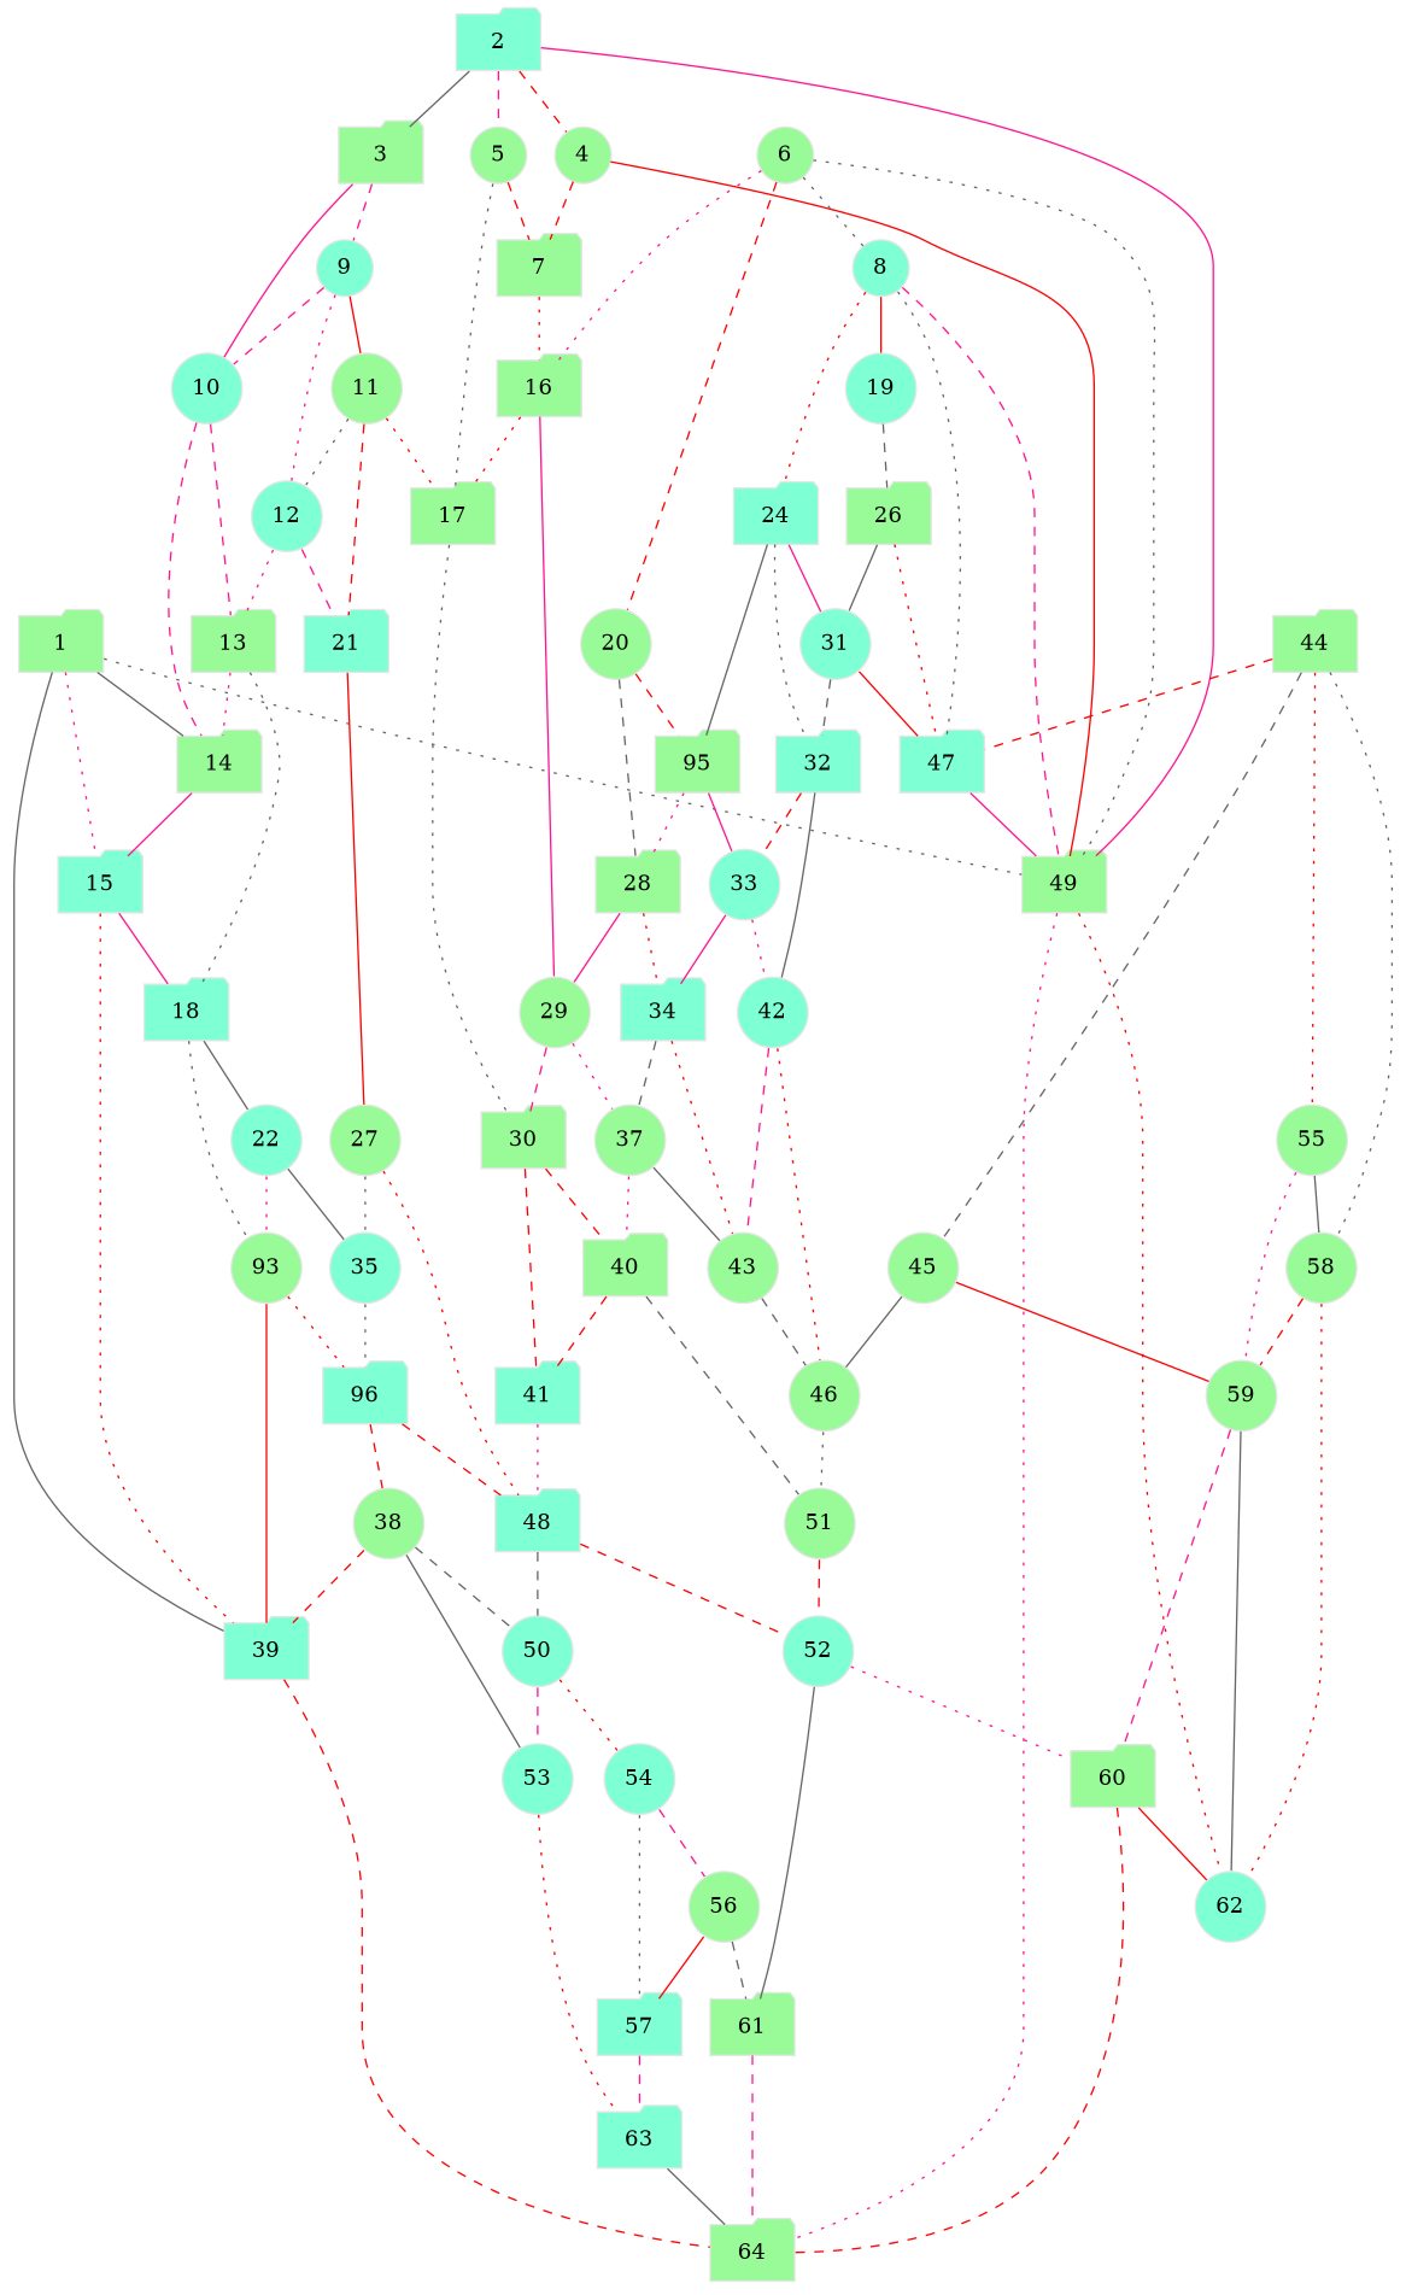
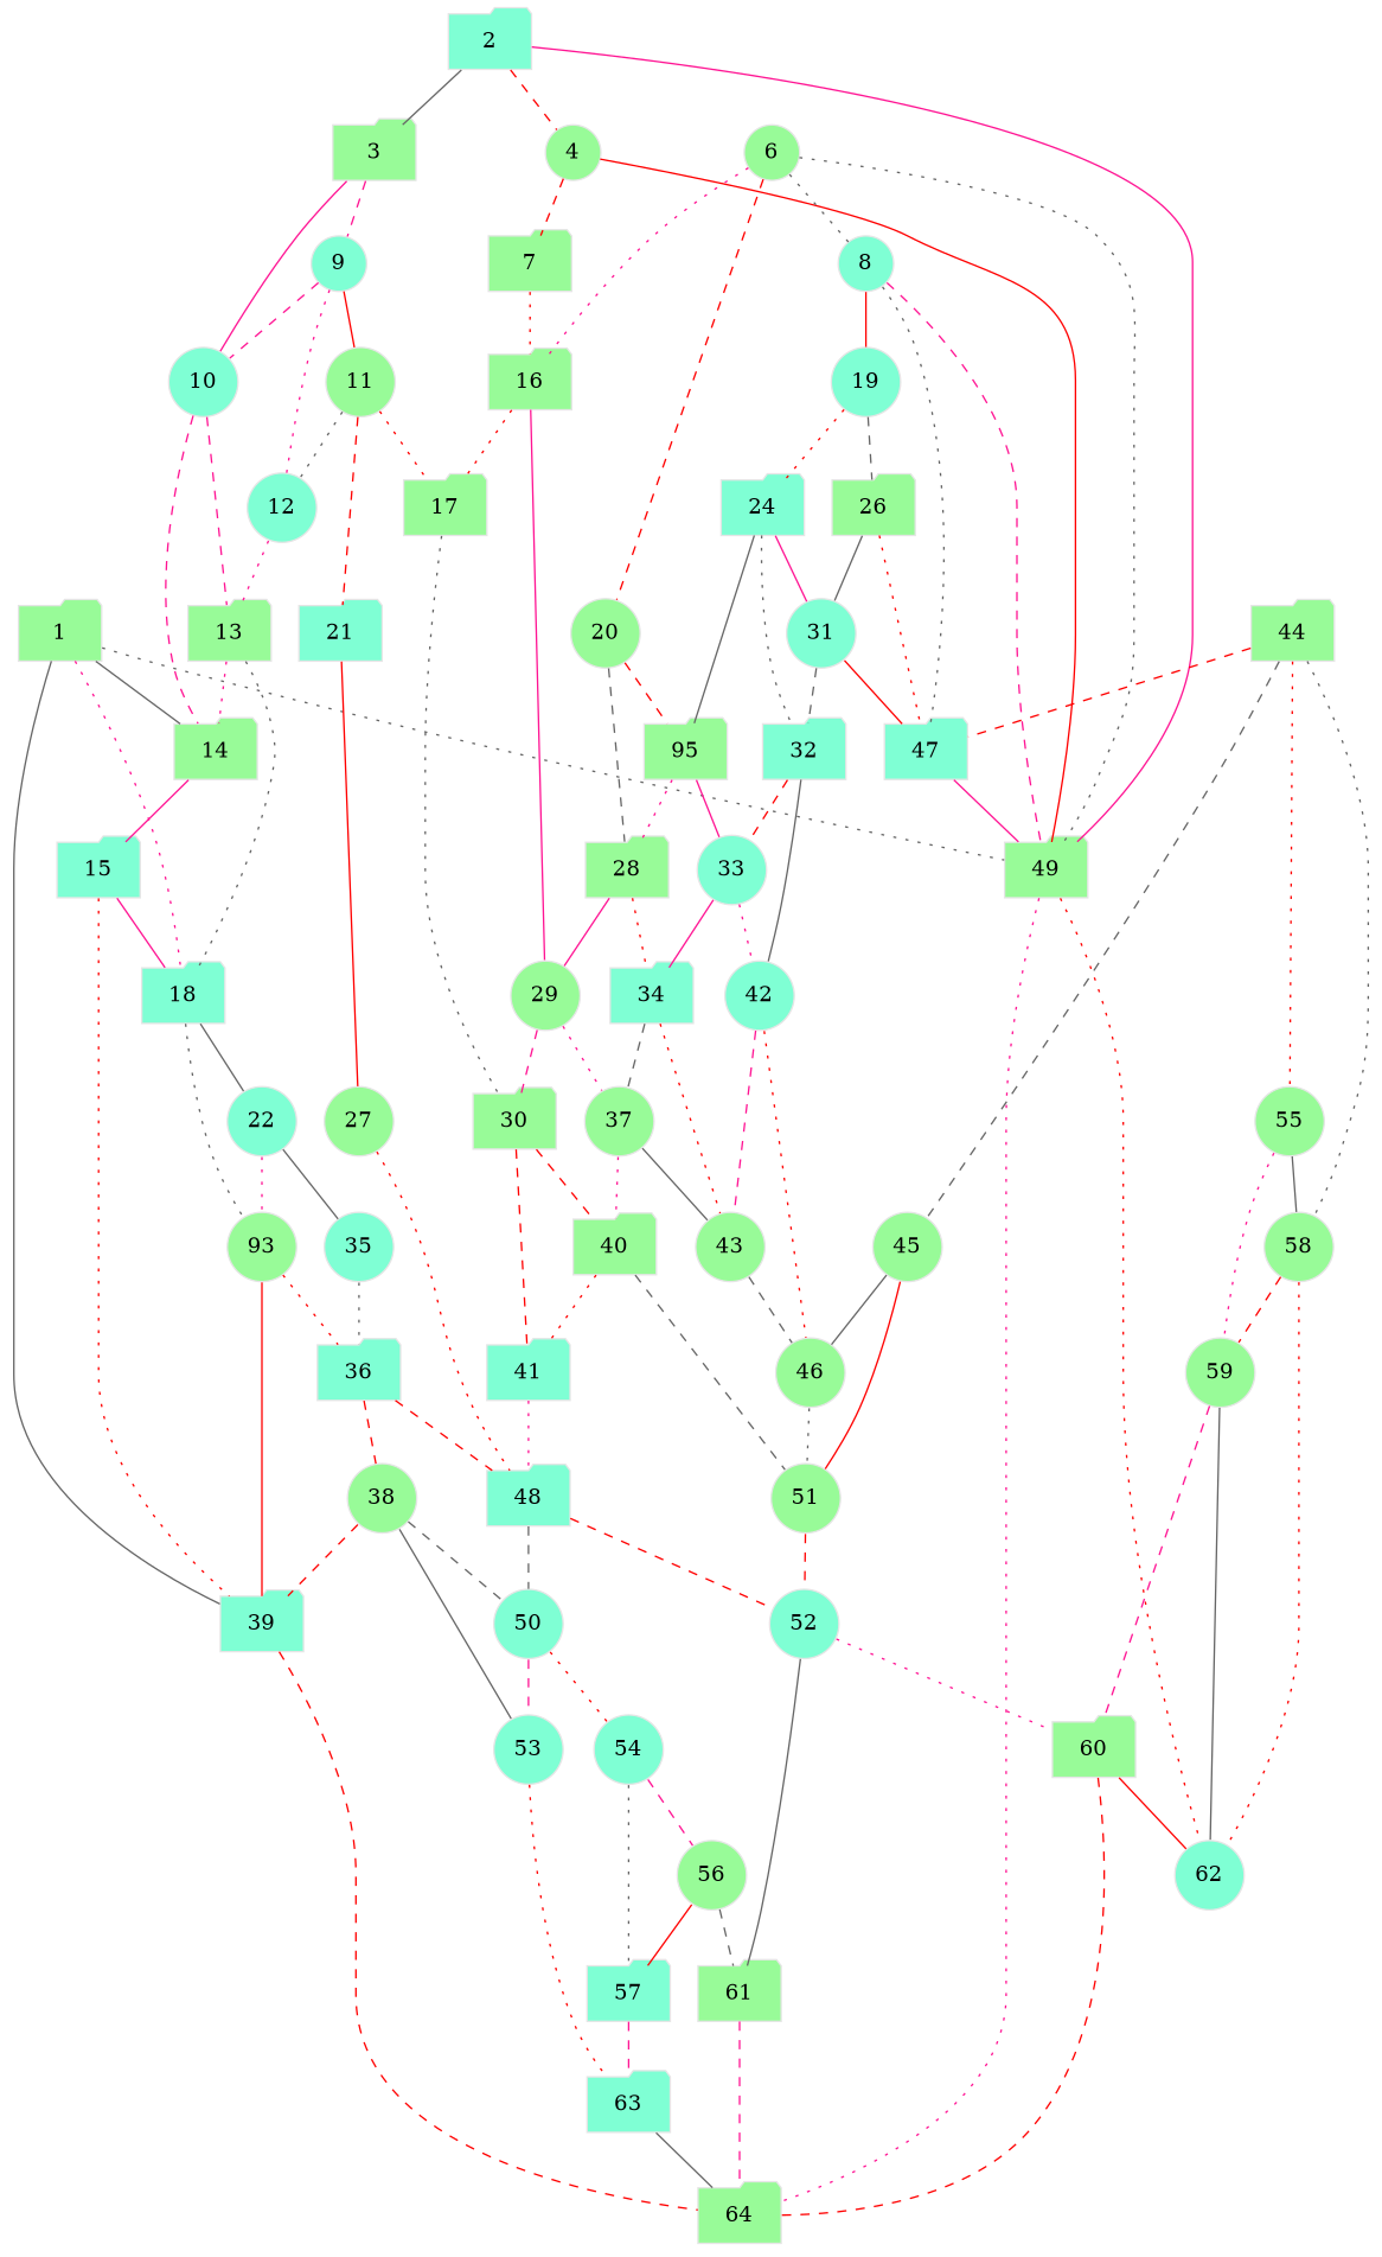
  graph {
    node [color=gray90 fillcolor=palegreen shape=circle style=filled]
    edge [color=red style=dotted weight=1.0]
    1 [shape=folder]
    14 [shape=folder]
    15 [fillcolor=aquamarine shape=folder]
    39 [fillcolor=aquamarine shape=folder]
    49 [shape=folder]
    18 [fillcolor=aquamarine shape=folder]
    64 [shape=folder]
    62 [fillcolor=aquamarine]
    2 [fillcolor=aquamarine shape=folder]
    3 [shape=folder]
    4
-   5
    9 [fillcolor=aquamarine]
    10 [fillcolor=aquamarine]
    7 [shape=folder]
    17 [shape=folder]
    11
    12 [fillcolor=aquamarine]
    13 [shape=folder]
    16 [shape=folder]
    30 [shape=folder]
    6
    8 [fillcolor=aquamarine]
    20
    19 [fillcolor=aquamarine]
    47 [fillcolor=aquamarine shape=folder]
    29
    n28 [label=95 shape=folder]
    28 [shape=folder]
    24 [fillcolor=aquamarine shape=folder]
    26 [shape=folder]
    21 [fillcolor=aquamarine shape=folder]
    27
    22 [fillcolor=aquamarine]
    n35 [label=93]
    37
    40 [shape=folder]
    41 [fillcolor=aquamarine shape=folder]
    35 [fillcolor=aquamarine]
-   36 [fillcolor=aquamarine shape=folder label=96]
+   36 [fillcolor=aquamarine shape=folder]
    31 [fillcolor=aquamarine]
    32 [fillcolor=aquamarine shape=folder]
    33 [fillcolor=aquamarine]
    34 [fillcolor=aquamarine shape=folder]
    48 [fillcolor=aquamarine shape=folder]
    38
    42 [fillcolor=aquamarine]
    50 [fillcolor=aquamarine]
    52 [fillcolor=aquamarine]
    43
    51
    46
    53 [fillcolor=aquamarine]
    54 [fillcolor=aquamarine]
    63 [fillcolor=aquamarine shape=folder]
    44 [shape=folder]
    45
    55
    58
    59
    60 [shape=folder]
    61 [shape=folder]
    56
    57 [fillcolor=aquamarine shape=folder]
    1 -- 14 [color=gray40 style=solid]
-   1 -- 15 [color=deeppink]
+   1 -- 18 [color=deeppink]
    1 -- 39 [color=gray40 style=solid]
    1 -- 49 [color=gray40]
    14 -- 15 [color=deeppink style=solid]
    15 -- 39
    15 -- 18 [color=deeppink style=solid]
    39 -- 64 [style=dashed]
    49 -- 64 [color=deeppink]
    49 -- 62
    18 -- 22 [color=gray40 style=solid]
    18 -- n35 [color=gray40]
    2 -- 49 [color=deeppink style=solid]
    2 -- 3 [color=gray40 style=solid weight=2.0]
    2 -- 4 [style=dashed]
-   2 -- 5 [color=deeppink style=dashed]
    3 -- 9 [color=deeppink style=dashed]
    3 -- 10 [color=deeppink style=solid]
    4 -- 49 [style=solid]
    4 -- 7 [style=dashed]
-   5 -- 7 [style=dashed weight=2.0]
-   5 -- 17 [color=gray40]
    9 -- 10 [color=deeppink style=dashed]
    9 -- 11 [style=solid]
    9 -- 12 [color=deeppink]
    10 -- 14 [color=deeppink style=dashed]
    10 -- 13 [color=deeppink style=dashed]
    7 -- 16
    17 -- 30 [color=gray40]
    11 -- 17
    11 -- 12 [color=gray40]
    11 -- 21 [style=dashed]
    12 -- 13 [color=deeppink]
-   12 -- 21 [color=deeppink style=dashed]
    13 -- 14 [color=deeppink]
    13 -- 18 [color=gray40]
    16 -- 17
    16 -- 29 [color=deeppink style=solid]
    30 -- 40 [style=dashed]
    30 -- 41 [style=dashed]
    6 -- 49 [color=gray40]
    6 -- 16 [color=deeppink]
    6 -- 8 [color=gray40]
    6 -- 20 [style=dashed]
    8 -- 49 [color=deeppink style=dashed]
    8 -- 19 [style=solid]
    8 -- 47 [color=gray40]
    20 -- n28 [style=dashed]
    20 -- 28 [color=gray40 style=dashed]
-   8 -- 24
+   19 -- 24
    19 -- 26 [color=gray40 style=dashed]
    47 -- 49 [color=deeppink style=solid]
    29 -- 30 [color=deeppink style=dashed]
    29 -- 37 [color=deeppink]
    n28 -- 28 [color=deeppink]
    n28 -- 33 [color=deeppink style=solid]
    28 -- 29 [color=deeppink style=solid]
    28 -- 34
    24 -- n28 [color=gray40 style=solid]
    24 -- 31 [color=deeppink style=solid]
    24 -- 32 [color=gray40]
    26 -- 47 [weight=2.0]
    26 -- 31 [color=gray40 style=solid]
    21 -- 27 [style=solid]
-   27 -- 35 [color=gray40 weight=2.0]
    27 -- 48
    22 -- n35 [color=deeppink]
    22 -- 35 [color=gray40 style=solid]
    n35 -- 39 [style=solid]
    n35 -- 36
    37 -- 40 [color=deeppink]
    37 -- 43 [color=gray40 style=solid]
-   40 -- 41 [style=dashed]
+   40 -- 41
    40 -- 51 [color=gray40 style=dashed]
    41 -- 48 [color=deeppink weight=2.0]
    35 -- 36 [color=gray40]
    36 -- 48 [style=dashed]
    36 -- 38 [style=dashed]
    31 -- 47 [style=solid]
    31 -- 32 [color=gray40 style=dashed]
    32 -- 33 [style=dashed]
    32 -- 42 [color=gray40 style=solid]
    33 -- 34 [color=deeppink style=solid]
    33 -- 42 [color=deeppink]
    34 -- 37 [color=gray40 style=dashed]
    34 -- 43
    48 -- 50 [color=gray40 style=dashed]
    48 -- 52 [style=dashed]
    38 -- 39 [style=dashed]
    38 -- 50 [color=gray40 style=dashed]
    38 -- 53 [color=gray40 style=solid]
    42 -- 43 [color=deeppink style=dashed]
    42 -- 46
    50 -- 53 [color=deeppink style=dashed]
    50 -- 54
    52 -- 60 [color=deeppink]
    52 -- 61 [color=gray40 style=solid]
    43 -- 46 [color=gray40 style=dashed]
    51 -- 52 [style=dashed]
    46 -- 51 [color=gray40]
    53 -- 63
    54 -- 56 [color=deeppink style=dashed]
    54 -- 57 [color=gray40]
    63 -- 64 [color=gray40 style=solid]
    44 -- 47 [style=dashed]
    44 -- 45 [color=gray40 style=dashed]
    44 -- 55
    44 -- 58 [color=gray40]
-   45 -- 59 [style=solid]
+   45 -- 51 [style=solid]
    45 -- 46 [color=gray40 style=solid]
    55 -- 58 [color=gray40 style=solid]
    55 -- 59 [color=deeppink]
    58 -- 62
    58 -- 59 [style=dashed]
    59 -- 62 [color=gray40 style=solid]
    59 -- 60 [color=deeppink style=dashed]
    60 -- 64 [style=dashed]
    60 -- 62 [style=solid]
    61 -- 64 [color=deeppink style=dashed]
    56 -- 61 [color=gray40 style=dashed weight=2.0]
    56 -- 57 [style=solid]
    57 -- 63 [color=deeppink style=dashed weight=2.0]
  }
